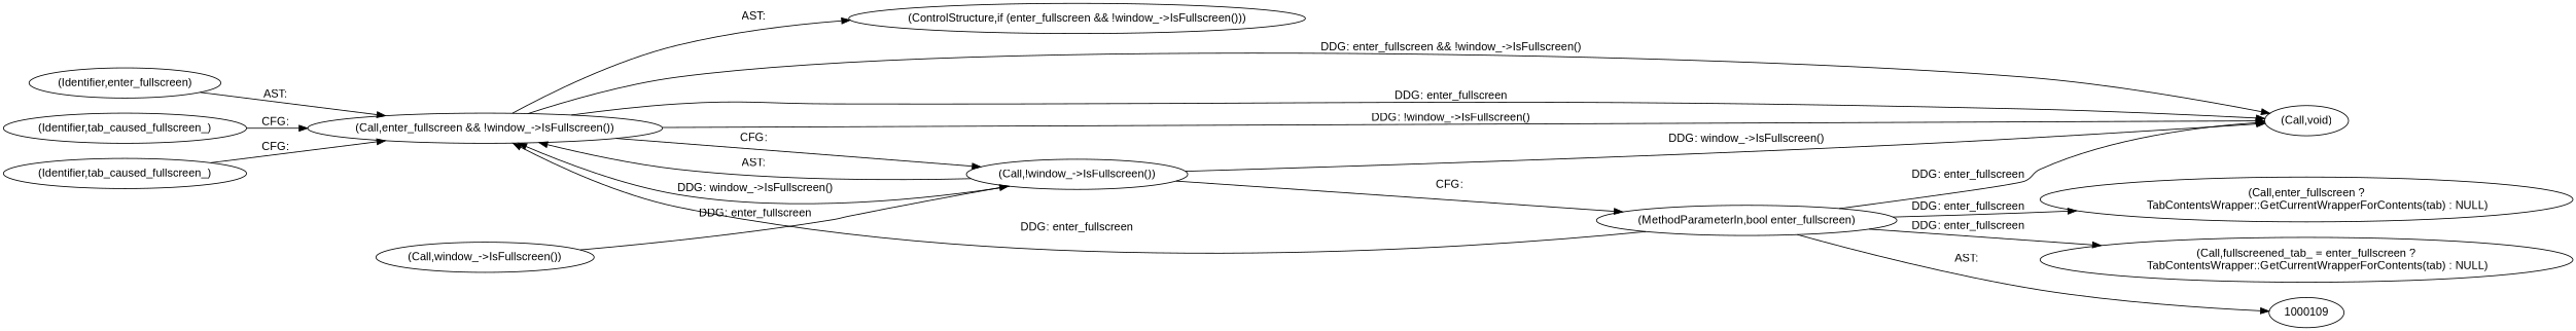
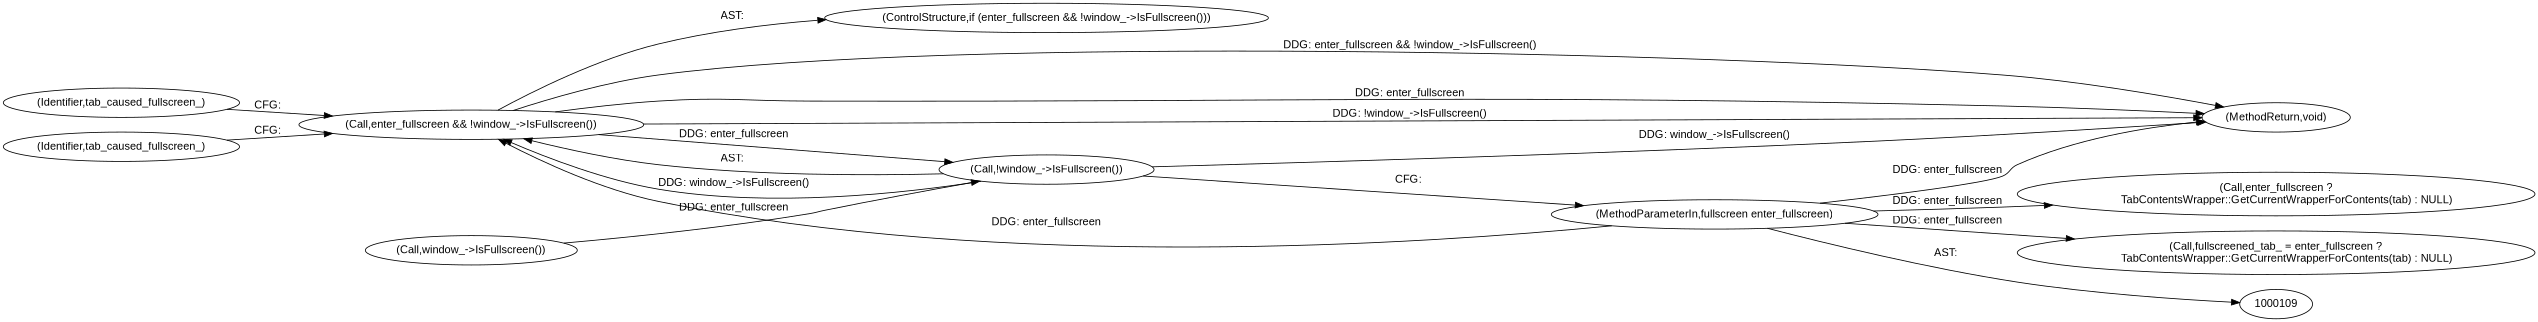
  digraph {
    fontname="Liberation Sans"
    rankdir=LR
    node [fontname="Liberation Sans"]
    edge [fontname="Liberation Sans"]
    n1 [label="(Call,enter_fullscreen && !window_->IsFullscreen())"]
    n2 [label="(Call,!window_->IsFullscreen())"]
-   n3 [label="(Call,void)"]
+   n3 [label="(MethodReturn,void)"]
    n4 [label="(ControlStructure,if (enter_fullscreen && !window_->IsFullscreen()))"]
-   n5 [label="(MethodParameterIn,bool enter_fullscreen)"]
-   n6 [label="(Identifier,enter_fullscreen)"]
+   n5 [label="(MethodParameterIn,fullscreen enter_fullscreen)"]
    n7 [label="(Call,enter_fullscreen ?\n       TabContentsWrapper::GetCurrentWrapperForContents(tab) : NULL)"]
    n8 [label="(Call,fullscreened_tab_ = enter_fullscreen ?\n       TabContentsWrapper::GetCurrentWrapperForContents(tab) : NULL)"]
    n9 [label=1000109]
    n10 [label="(Call,window_->IsFullscreen())"]
    n11 [label="(Identifier,tab_caused_fullscreen_)"]
    n12 [label="(Identifier,tab_caused_fullscreen_)"]
-   n1 -> n2 [label="CFG: "]
+   n1 -> n2 [label="DDG: enter_fullscreen"]
    n1 -> n3 [label="DDG: enter_fullscreen && !window_->IsFullscreen()"]
    n1 -> n3 [label="DDG: enter_fullscreen"]
    n1 -> n3 [label="DDG: !window_->IsFullscreen()"]
    n1 -> n4 [label="AST: "]
    n2 -> n1 [label="AST: "]
    n2 -> n1 [label="DDG: window_->IsFullscreen()"]
    n2 -> n3 [label="DDG: window_->IsFullscreen()"]
    n2 -> n5 [label="CFG: "]
    n5 -> n1 [label="DDG: enter_fullscreen"]
    n5 -> n3 [label="DDG: enter_fullscreen"]
    n5 -> n7 [label="DDG: enter_fullscreen"]
    n5 -> n8 [label="DDG: enter_fullscreen"]
    n5 -> n9 [label="AST: "]
-   n6 -> n1 [label="AST: "]
    n10 -> n2 [label="DDG: enter_fullscreen"]
    n11 -> n1 [label="CFG: "]
    n12 -> n1 [label="CFG: "]
  }
